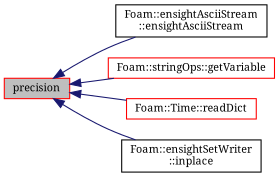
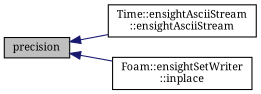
  digraph {
    fontname="Noto Serif"
    rankdir=LR
    node [color=black fontname="Noto Serif" fontsize=10 shape=record]
    edge [color=midnightblue dir=back fontname="Noto Serif" fontsize=10 labelfontname=Helvetica labelfontsize=10 style=solid]
-   n1 [color=red fillcolor=grey75 fontcolor=black height=0.2 label=precision style=filled width=0.4]
-   n2 [height=0.2 label="Foam::ensightAsciiStream\l::ensightAsciiStream" width=0.4]
-   n3 [color=red height=0.2 label="Foam::stringOps::getVariable" width=0.4]
-   n4 [color=red height=0.2 label="Foam::Time::readDict" width=0.4]
+   n1 [fillcolor=grey75 fontcolor=black height=0.2 label=precision style=filled width=0.4]
+   n2 [height=0.2 label="Time::ensightAsciiStream\l::ensightAsciiStream" width=0.4]
    n5 [height=0.2 label="Foam::ensightSetWriter\l::inplace" width=0.4]
    n1 -> n2
-   n1 -> n3
-   n1 -> n4
    n1 -> n5
  }
